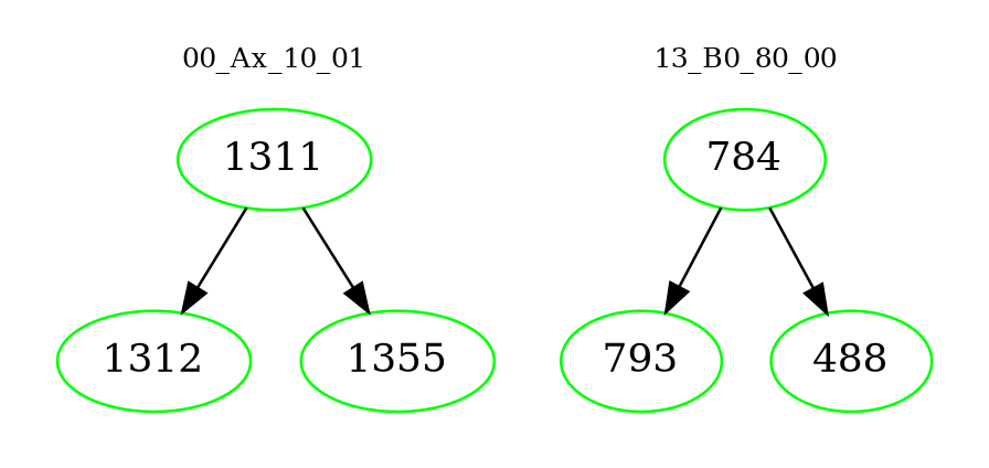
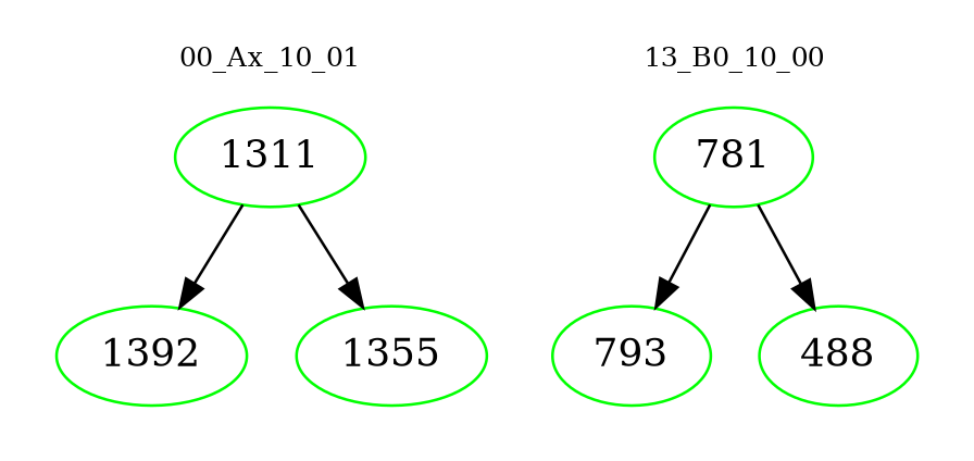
  digraph {
    node [color=green]
    edge [color=black]
    n1 [label=1311]
-   n2 [label=1312]
+   n2 [label=1392]
    n3 [label=1355]
-   n4 [label=784]
+   n4 [label=781]
    n5 [label=793]
    n6 [label=488]
    subgraph cluster_1 {
      color=white
      fontsize=10
      label="00_Ax_10_01"
      n1
      n2
      n3
    }
    subgraph cluster_2 {
      color=white
      fontsize=10
-     label="13_B0_80_00"
+     label="13_B0_10_00"
      n4
      n5
      n6
    }
    n1 -> n2
    n1 -> n3
    n4 -> n5
    n4 -> n6
  }
